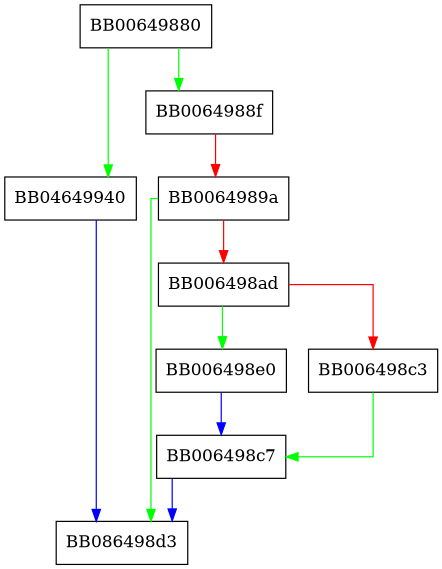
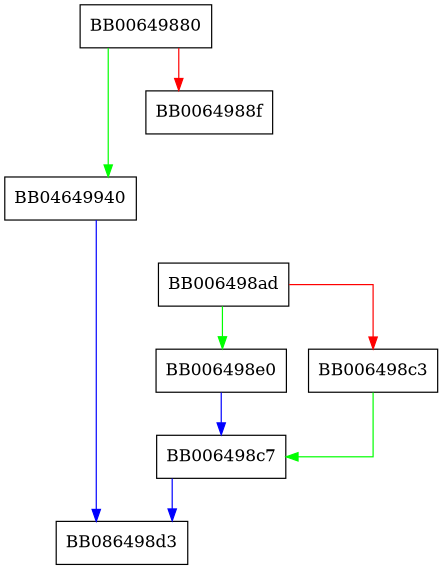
  digraph {
    splines=ortho
    node [shape=box]
    edge [color=green]
    n1 [label=BB04649940]
    BB00649880
    BB0064988f
    n4 [label=BB086498d3]
-   BB0064989a
    BB006498ad
    BB006498e0
    BB006498c3
    BB006498c7
    n1 -> n4 [color=blue]
    BB00649880 -> n1
-   BB00649880 -> BB0064988f
-   BB0064988f -> BB0064989a [color=red]
-   BB0064989a -> n4
-   BB0064989a -> BB006498ad [color=red]
+   BB00649880 -> BB0064988f [color=red]
    BB006498ad -> BB006498e0
    BB006498ad -> BB006498c3 [color=red]
    BB006498e0 -> BB006498c7 [color=blue]
    BB006498c3 -> BB006498c7
    BB006498c7 -> n4 [color=blue]
  }
